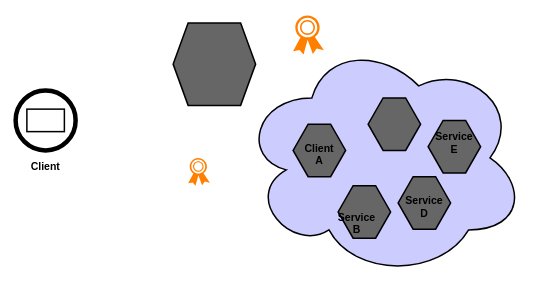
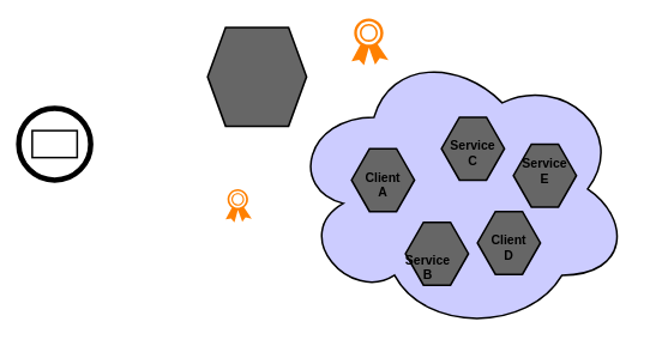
  <mxCell id="0" />
  <mxCell id="1" parent="0" />
  <mxCell id="2" value="" style="group" vertex="1" connectable="0" parent="1"><mxGeometry x="20" y="120" width="80" height="110" as="geometry" /></mxCell>
  <mxCell id="3" value="" style="ellipse;whiteSpace=wrap;html=1;aspect=fixed;strokeWidth=6;" vertex="1" parent="2"><mxGeometry width="80" height="80" as="geometry" /></mxCell>
  <mxCell id="4" value="" style="rounded=0;whiteSpace=wrap;html=1;strokeWidth=2;" vertex="1" parent="2"><mxGeometry x="15" y="25" width="50" height="30" as="geometry" /></mxCell>
- <mxCell id="5" value="&lt;font style=&quot;font-size: 14px&quot;&gt;&lt;b&gt;Client&lt;/b&gt;&lt;/font&gt;" style="text;html=1;strokeColor=none;fillColor=none;align=center;verticalAlign=middle;whiteSpace=wrap;rounded=0;fontSize=16;" vertex="1" parent="2"><mxGeometry x="20" y="90" width="40" height="20" as="geometry" /></mxCell>
  <mxCell id="6" value="" style="ellipse;shape=cloud;whiteSpace=wrap;html=1;strokeWidth=2;fillColor=#CCCCFF;" vertex="1" parent="1"><mxGeometry x="320" y="50" width="380" height="320" as="geometry" /></mxCell>
  <mxCell id="7" value="" style="group" vertex="1" connectable="0" parent="1"><mxGeometry x="390" y="165" width="70" height="70" as="geometry" /></mxCell>
  <mxCell id="8" value="" style="shape=hexagon;perimeter=hexagonPerimeter2;whiteSpace=wrap;html=1;fixedSize=1;strokeWidth=2;fillColor=#666666;" vertex="1" parent="7"><mxGeometry width="70" height="70" as="geometry" /></mxCell>
  <mxCell id="9" value="&lt;font style=&quot;font-size: 14px&quot;&gt;&lt;b&gt;Client&lt;br&gt;A&lt;/b&gt;&lt;/font&gt;" style="text;html=1;strokeColor=none;fillColor=#666666;align=center;verticalAlign=middle;whiteSpace=wrap;rounded=0;" vertex="1" parent="7"><mxGeometry x="15" y="30" width="40" height="20" as="geometry" /></mxCell>
  <mxCell id="10" value="" style="group" vertex="1" connectable="0" parent="1"><mxGeometry x="450" y="247" width="70" height="70" as="geometry" /></mxCell>
  <mxCell id="11" value="" style="shape=hexagon;perimeter=hexagonPerimeter2;whiteSpace=wrap;html=1;fixedSize=1;strokeWidth=2;fillColor=#666666;" vertex="1" parent="10"><mxGeometry width="70" height="70" as="geometry" /></mxCell>
  <mxCell id="12" value="&lt;font style=&quot;font-size: 14px&quot;&gt;&lt;b&gt;Service&lt;br&gt;B&lt;/b&gt;&lt;/font&gt;" style="text;html=1;strokeColor=none;fillColor=none;align=center;verticalAlign=middle;whiteSpace=wrap;rounded=0;" vertex="1" parent="10"><mxGeometry x="5" y="40" width="40" height="20" as="geometry" /></mxCell>
  <mxCell id="13" value="" style="group" vertex="1" connectable="0" parent="1"><mxGeometry x="530" y="235" width="70" height="70" as="geometry" /></mxCell>
  <mxCell id="14" value="" style="shape=hexagon;perimeter=hexagonPerimeter2;whiteSpace=wrap;html=1;fixedSize=1;strokeWidth=2;fillColor=#666666;" vertex="1" parent="13"><mxGeometry width="70" height="70" as="geometry" /></mxCell>
- <mxCell id="15" value="&lt;font style=&quot;font-size: 14px&quot;&gt;&lt;b&gt;Service&lt;br&gt;D&lt;br&gt;&lt;/b&gt;&lt;/font&gt;" style="text;html=1;strokeColor=none;fillColor=none;align=center;verticalAlign=middle;whiteSpace=wrap;rounded=0;" vertex="1" parent="13"><mxGeometry x="15" y="30" width="40" height="20" as="geometry" /></mxCell>
+ <mxCell id="15" value="&lt;font style=&quot;font-size: 14px&quot;&gt;&lt;b&gt;Client&lt;br&gt;D&lt;br&gt;&lt;/b&gt;&lt;/font&gt;" style="text;html=1;strokeColor=none;fillColor=none;align=center;verticalAlign=middle;whiteSpace=wrap;rounded=0;" vertex="1" parent="13"><mxGeometry x="15" y="30" width="40" height="20" as="geometry" /></mxCell>
  <mxCell id="16" value="" style="group" vertex="1" connectable="0" parent="1"><mxGeometry x="490" y="130" width="70" height="70" as="geometry" /></mxCell>
  <mxCell id="17" value="" style="shape=hexagon;perimeter=hexagonPerimeter2;whiteSpace=wrap;html=1;fixedSize=1;strokeWidth=2;fillColor=#666666;" vertex="1" parent="16"><mxGeometry width="70" height="70" as="geometry" /></mxCell>
+ <mxCell id="18" value="&lt;font style=&quot;font-size: 14px&quot;&gt;&lt;b&gt;Service&lt;br&gt;C&lt;/b&gt;&lt;/font&gt;" style="text;html=1;strokeColor=none;fillColor=#666666;align=center;verticalAlign=middle;whiteSpace=wrap;rounded=0;" vertex="1" parent="16"><mxGeometry x="15" y="30" width="40" height="20" as="geometry" /></mxCell>
  <mxCell id="19" value="" style="group" vertex="1" connectable="0" parent="1"><mxGeometry x="570" y="160" width="70" height="70" as="geometry" /></mxCell>
  <mxCell id="20" value="" style="shape=hexagon;perimeter=hexagonPerimeter2;whiteSpace=wrap;html=1;fixedSize=1;strokeWidth=2;fillColor=#666666;" vertex="1" parent="19"><mxGeometry width="70" height="70" as="geometry" /></mxCell>
  <mxCell id="21" value="&lt;font style=&quot;font-size: 14px&quot;&gt;&lt;b&gt;Service&lt;br&gt;E&lt;/b&gt;&lt;/font&gt;" style="text;html=1;strokeColor=none;fillColor=none;align=center;verticalAlign=middle;whiteSpace=wrap;rounded=0;" vertex="1" parent="19"><mxGeometry x="15" y="20" width="40" height="20" as="geometry" /></mxCell>
  <mxCell id="22" value="" style="pointerEvents=1;shadow=0;dashed=0;html=1;strokeColor=none;fillColor=#FF8000;labelPosition=center;verticalLabelPosition=bottom;verticalAlign=top;outlineConnect=0;align=center;shape=mxgraph.office.security.token;" vertex="1" parent="1"><mxGeometry x="390" y="20" width="41" height="52" as="geometry" /></mxCell>
  <mxCell id="23" value="" style="pointerEvents=1;shadow=0;dashed=0;html=1;strokeColor=none;fillColor=#FF8000;labelPosition=center;verticalLabelPosition=bottom;verticalAlign=top;outlineConnect=0;align=center;shape=mxgraph.office.security.token;" vertex="1" parent="1"><mxGeometry x="250" y="210" width="29" height="37" as="geometry" /></mxCell>
  <mxCell id="24" value="" style="group" vertex="1" connectable="0" parent="1"><mxGeometry x="230" y="30" width="110" height="110" as="geometry" /></mxCell>
  <mxCell id="25" value="" style="group" vertex="1" connectable="0" parent="24"><mxGeometry width="110" height="110" as="geometry" /></mxCell>
  <mxCell id="26" value="" style="group" vertex="1" connectable="0" parent="25"><mxGeometry width="110" height="110" as="geometry" /></mxCell>
  <mxCell id="27" value="" style="shape=hexagon;perimeter=hexagonPerimeter2;whiteSpace=wrap;html=1;fixedSize=1;strokeWidth=2;fillColor=#666666;" vertex="1" parent="26"><mxGeometry width="110" height="110" as="geometry" /></mxCell>
